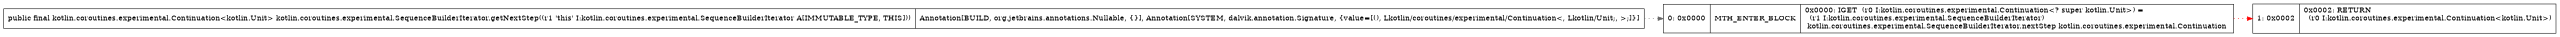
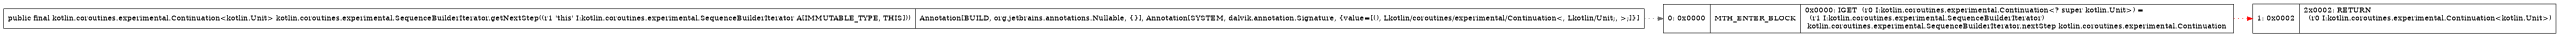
  digraph {
    rankdir=LR
    node [shape=record]
    edge [style=dotted]
    n1 [label="{0\:\ 0x0000|MTH_ENTER_BLOCK\l|0x0000: IGET  (r0 I:kotlin.coroutines.experimental.Continuation\<? super kotlin.Unit\>) = \l  (r1 I:kotlin.coroutines.experimental.SequenceBuilderIterator)\l kotlin.coroutines.experimental.SequenceBuilderIterator.nextStep kotlin.coroutines.experimental.Continuation \l}"]
-   n2 [label="{1\:\ 0x0002|0x0002: RETURN  \l  (r0 I:kotlin.coroutines.experimental.Continuation\<kotlin.Unit\>)\l \l}"]
+   n2 [label="{1\:\ 0x0002|2x0002: RETURN  \l  (r0 I:kotlin.coroutines.experimental.Continuation\<kotlin.Unit\>)\l \l}"]
    n3 [label="{public final kotlin.coroutines.experimental.Continuation\<kotlin.Unit\> kotlin.coroutines.experimental.SequenceBuilderIterator.getNextStep((r1 'this' I:kotlin.coroutines.experimental.SequenceBuilderIterator A[IMMUTABLE_TYPE, THIS]))  | Annotation[BUILD, org.jetbrains.annotations.Nullable, \{\}], Annotation[SYSTEM, dalvik.annotation.Signature, \{value=[(), Lkotlin\/coroutines\/experimental\/Continuation\<, Lkotlin\/Unit;, \>;]\}]\l}"]
    n1 -> n2 [color=red]
    n3 -> n1 [color=gray40]
  }
